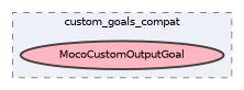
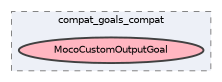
  digraph {
    compound=true
    n1 [color=grey25 fillcolor=lightpink fontname=Helvetica fontsize=10 height=0.2 label=MocoCustomOutputGoal shape=ellipse style="filled,bold" width=0.4]
    subgraph cluster_1 {
      bgcolor="#edf0f7"
      fontname=Helvetica
      fontsize=10
-     label=custom_goals_compat
+     label=compat_goals_compat
      pencolor=grey50
      style="filled,dashed"
      n1
    }
  }
